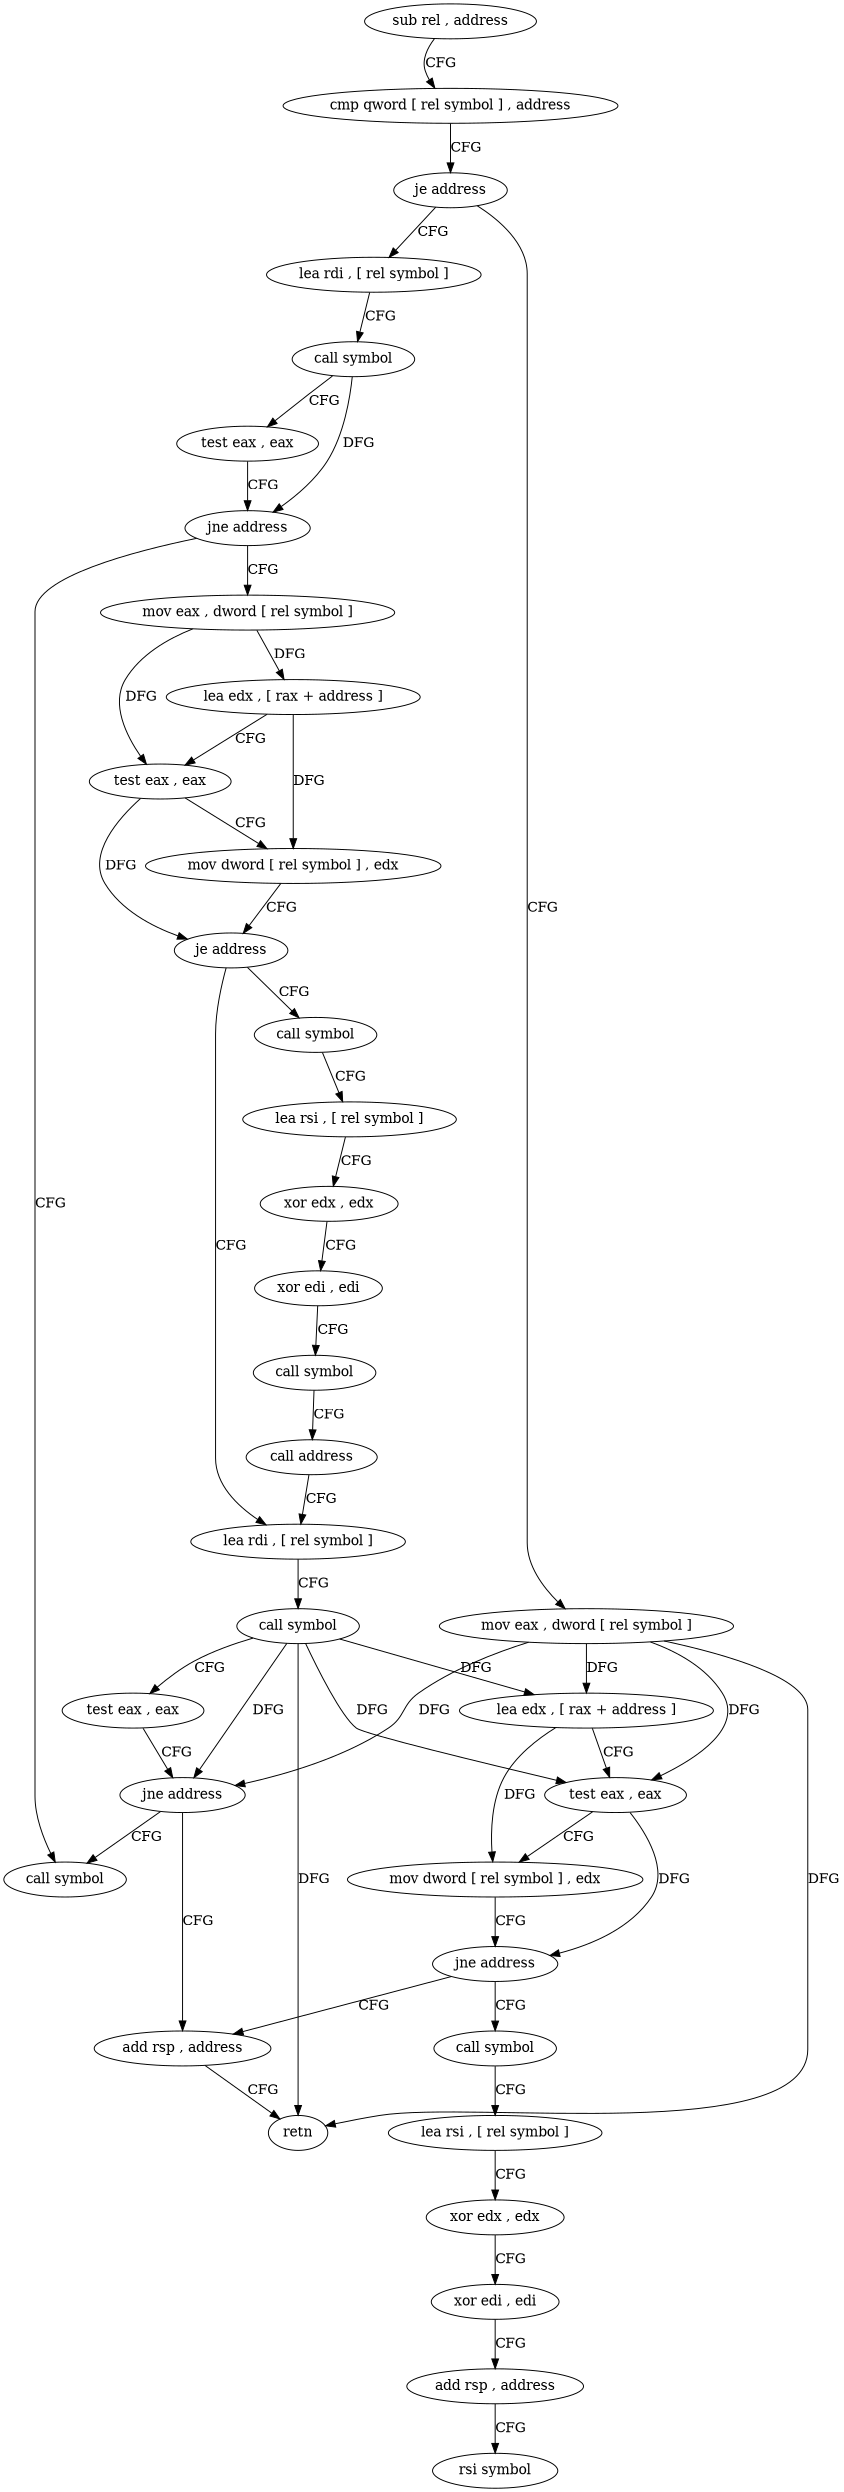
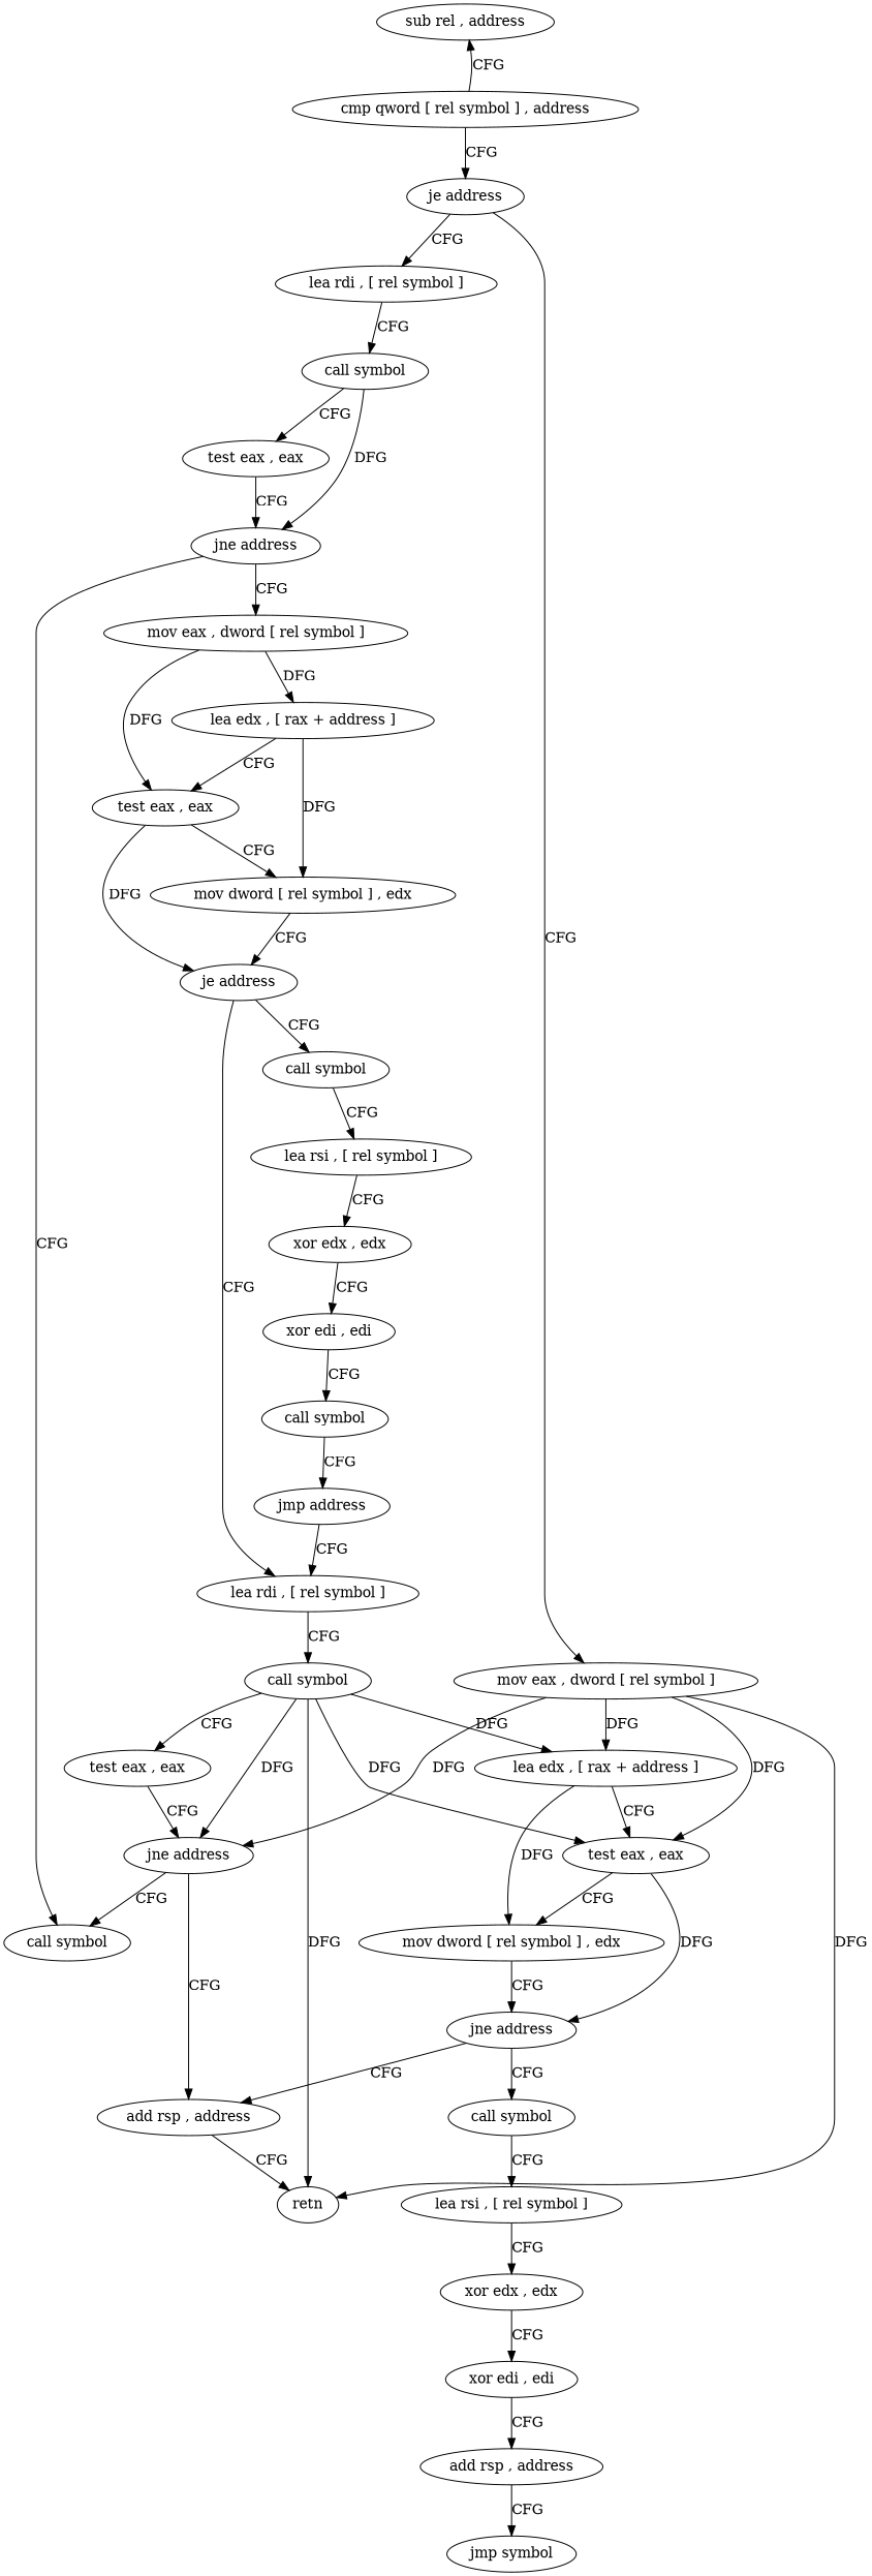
  digraph {
    n1 [label="sub rel , address"]
    n2 [label="cmp qword [ rel symbol ] , address"]
    n3 [label="je address"]
    n4 [label="mov eax , dword [ rel symbol ]"]
    n5 [label="lea rdi , [ rel symbol ]"]
    n6 [label="lea edx , [ rax + address ]"]
    n7 [label="test eax , eax"]
    n8 [label=retn]
    n9 [label="jne address"]
    n10 [label="call symbol"]
    n11 [label="mov dword [ rel symbol ] , edx"]
    n12 [label="jne address"]
    n13 [label="add rsp , address"]
    n14 [label="call symbol"]
    n15 [label="test eax , eax"]
    n16 [label="jne address"]
    n17 [label="call symbol"]
    n18 [label="lea rsi , [ rel symbol ]"]
    n19 [label="xor edx , edx"]
    n20 [label="mov eax , dword [ rel symbol ]"]
    n21 [label="lea edx , [ rax + address ]"]
    n22 [label="test eax , eax"]
    n23 [label="mov dword [ rel symbol ] , edx"]
    n24 [label="je address"]
    n25 [label="xor edi , edi"]
    n26 [label="add rsp , address"]
-   n27 [label="rsi symbol"]
+   n27 [label="jmp symbol"]
    n28 [label="call symbol"]
    n29 [label="lea rdi , [ rel symbol ]"]
    n30 [label="lea rsi , [ rel symbol ]"]
    n31 [label="call symbol"]
    n32 [label="xor edx , edx"]
    n33 [label="test eax , eax"]
    n34 [label="xor edi , edi"]
    n35 [label="call symbol"]
-   n36 [label="call address"]
-   n1 -> n2 [label=CFG]
+   n36 [label="jmp address"]
+   n2 -> n1 [label=CFG]
    n2 -> n3 [label=CFG]
    n3 -> n4 [label=CFG]
    n3 -> n5 [label=CFG]
    n4 -> n6 [label=DFG]
    n4 -> n7 [label=DFG]
    n4 -> n8 [label=DFG]
    n4 -> n9 [label=DFG]
    n5 -> n10 [label=CFG]
    n6 -> n7 [label=CFG]
    n6 -> n11 [label=DFG]
    n7 -> n11 [label=CFG]
    n7 -> n12 [label=DFG]
    n9 -> n13 [label=CFG]
    n9 -> n14 [label=CFG]
    n10 -> n15 [label=CFG]
    n10 -> n16 [label=DFG]
    n11 -> n12 [label=CFG]
    n12 -> n13 [label=CFG]
    n12 -> n17 [label=CFG]
    n13 -> n8 [label=CFG]
    n15 -> n16 [label=CFG]
    n16 -> n14 [label=CFG]
    n16 -> n20 [label=CFG]
    n17 -> n18 [label=CFG]
    n18 -> n19 [label=CFG]
    n19 -> n25 [label=CFG]
    n20 -> n21 [label=DFG]
    n20 -> n22 [label=DFG]
    n21 -> n22 [label=CFG]
    n21 -> n23 [label=DFG]
    n22 -> n23 [label=CFG]
    n22 -> n24 [label=DFG]
    n23 -> n24 [label=CFG]
    n24 -> n28 [label=CFG]
    n24 -> n29 [label=CFG]
    n25 -> n26 [label=CFG]
    n26 -> n27 [label=CFG]
    n28 -> n30 [label=CFG]
    n29 -> n31 [label=CFG]
    n30 -> n32 [label=CFG]
    n31 -> n6 [label=DFG]
    n31 -> n7 [label=DFG]
    n31 -> n8 [label=DFG]
    n31 -> n9 [label=DFG]
    n31 -> n33 [label=CFG]
    n32 -> n34 [label=CFG]
    n33 -> n9 [label=CFG]
    n34 -> n35 [label=CFG]
    n35 -> n36 [label=CFG]
    n36 -> n29 [label=CFG]
  }
